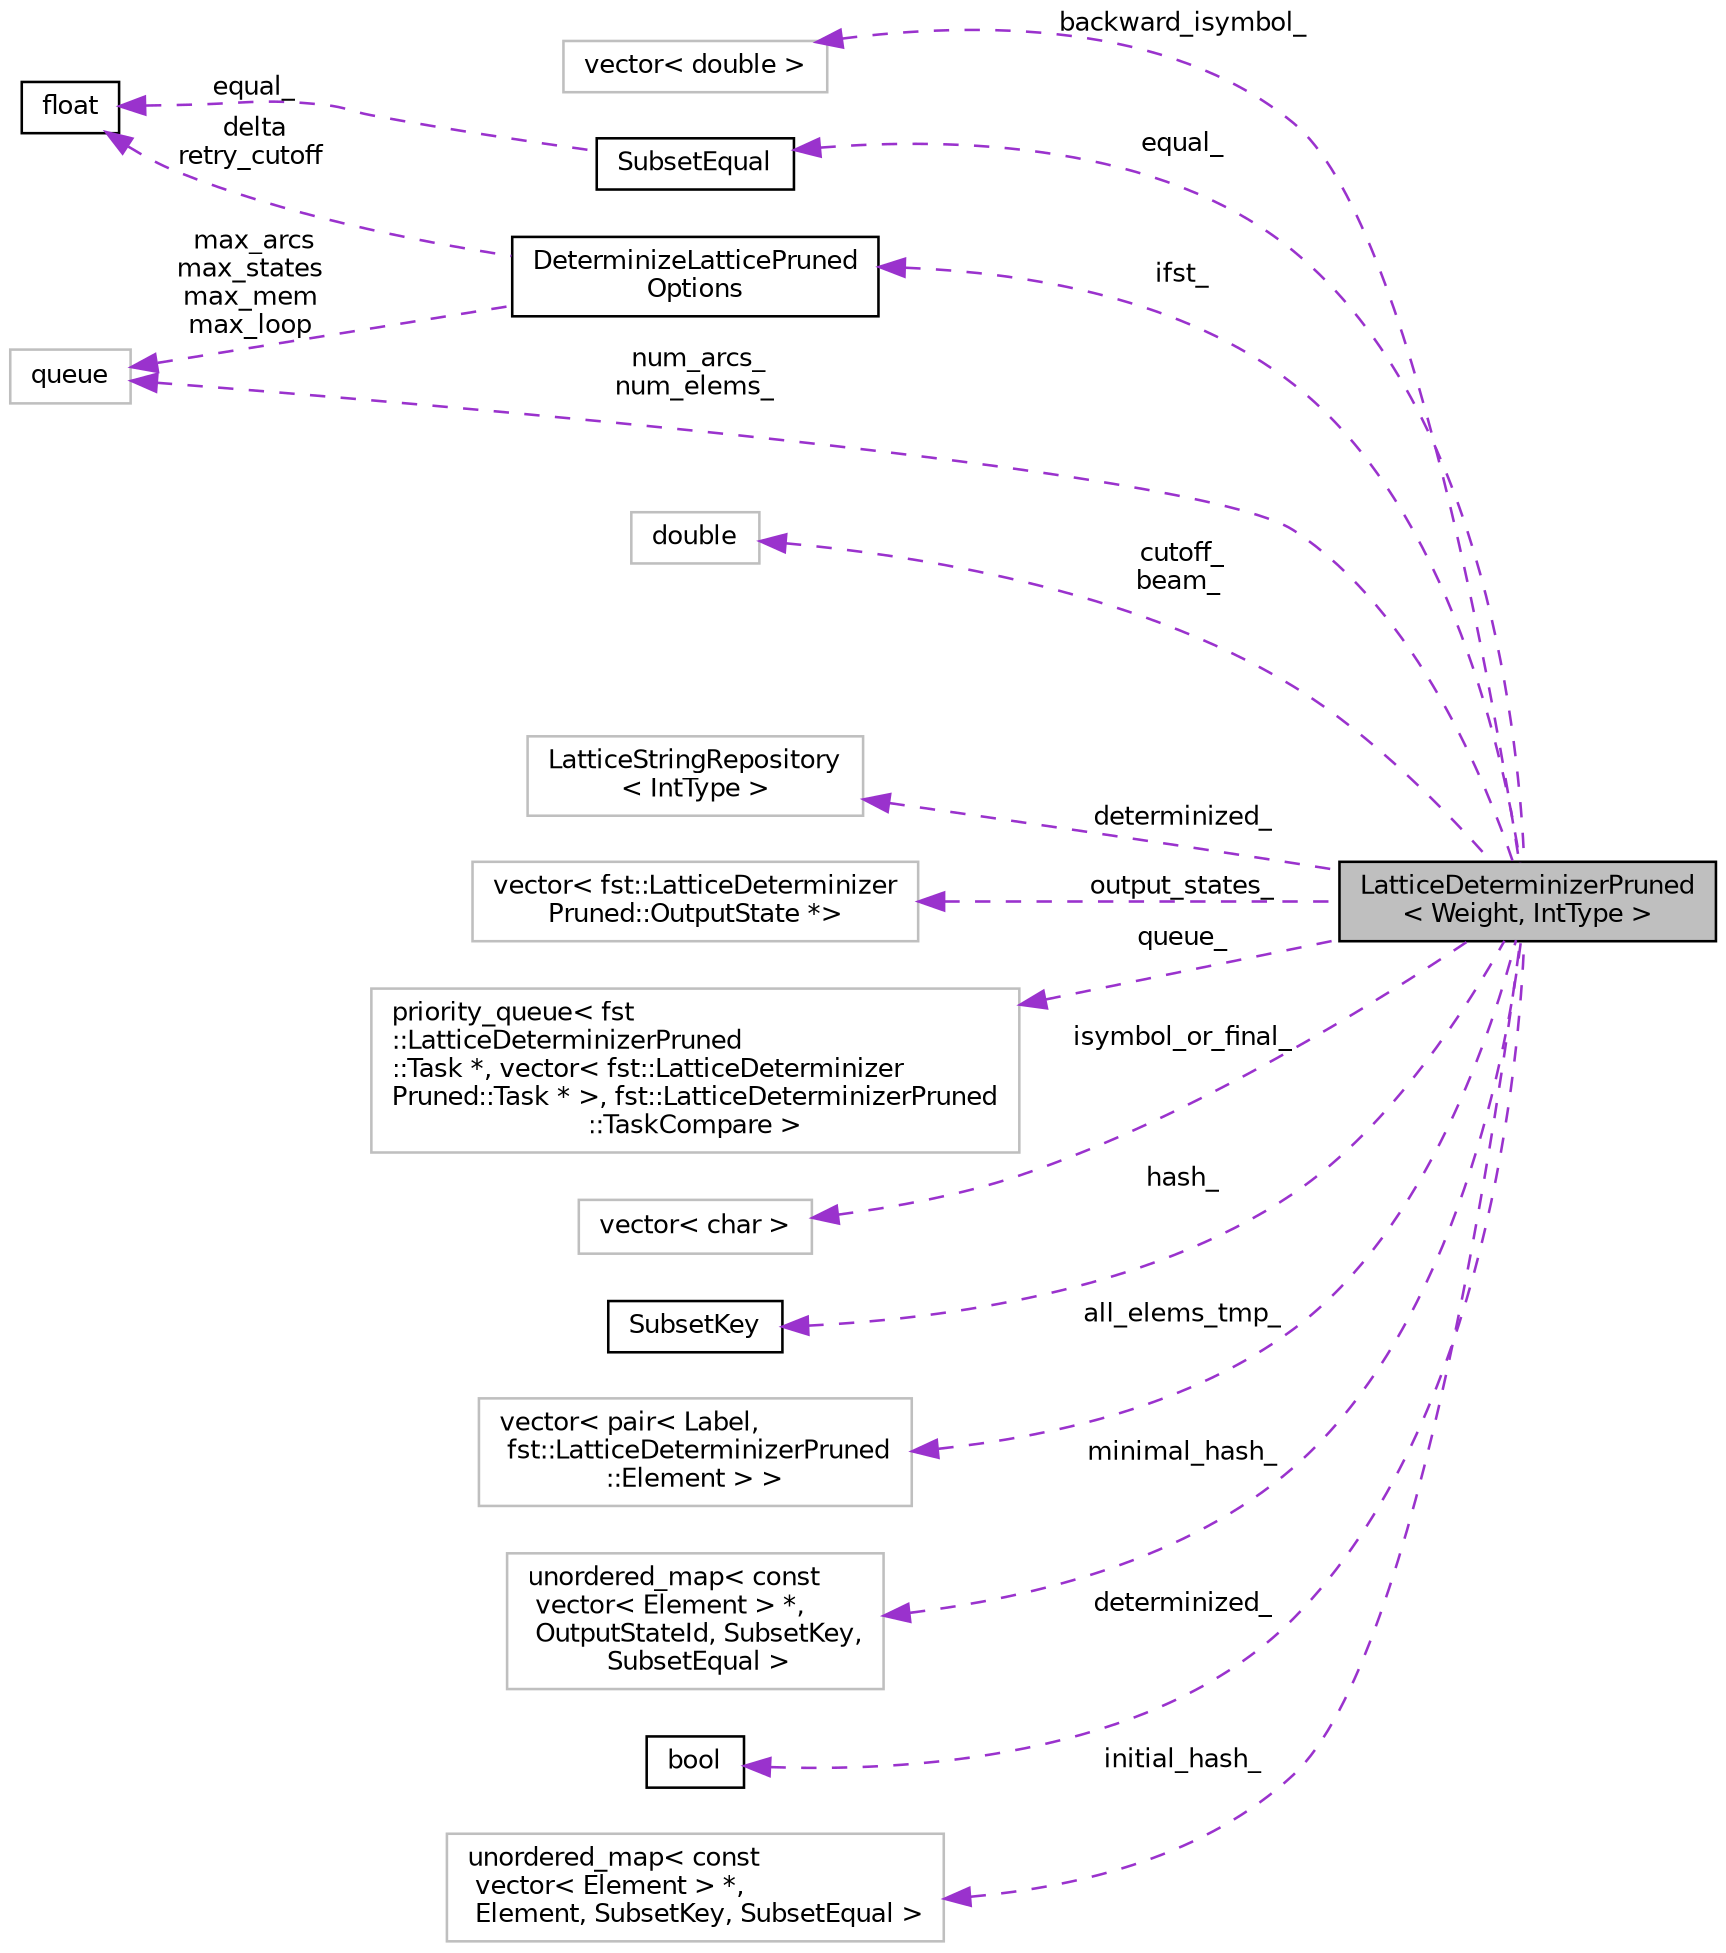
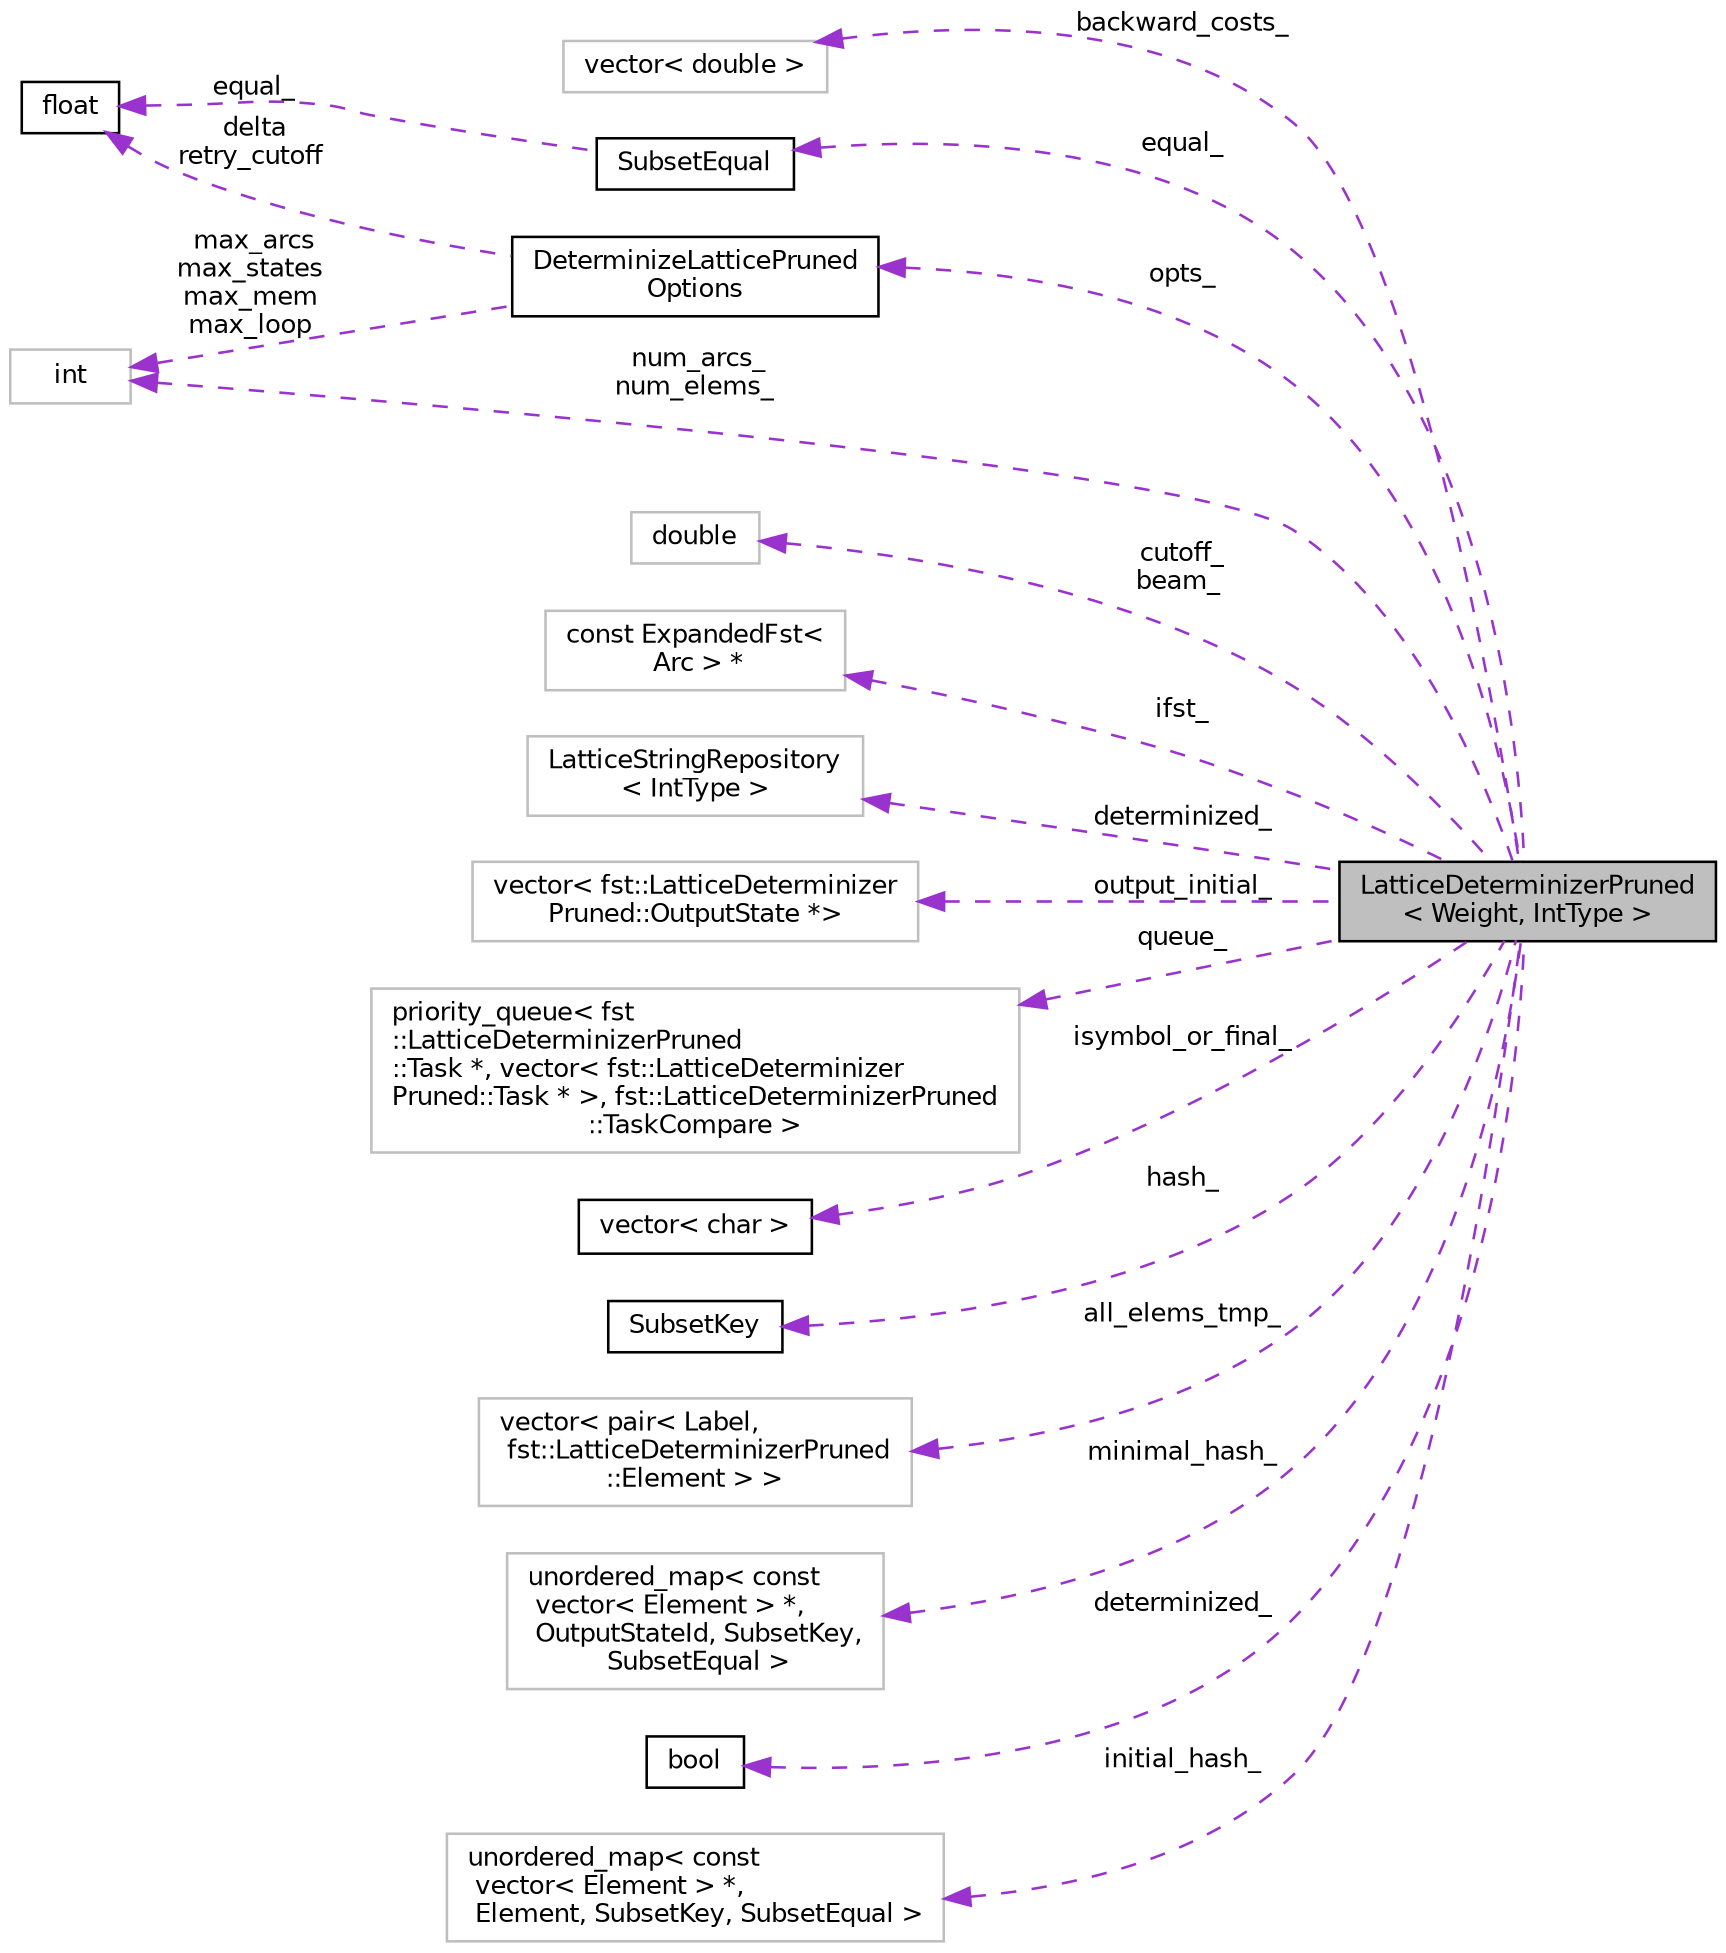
  digraph {
    rankdir=LR
    node [color=grey75 fillcolor=white fontname=Helvetica fontsize=10 shape=record style=filled]
    edge [color=darkorchid3 dir=back fontname=Helvetica fontsize=10 labelfontname=Helvetica labelfontsize=10 style=dashed]
    n1 [color=black fillcolor=grey75 fontcolor=black height=0.2 label="LatticeDeterminizerPruned\l\< Weight, IntType \>" width=0.4]
    n2 [height=0.2 label="vector\< double \>" width=0.4]
    n3 [color=black height=0.2 label=SubsetEqual width=0.4]
    n4 [color=black height=0.2 label=float width=0.4]
    n5 [color=black height=0.2 label="DeterminizeLatticePruned\lOptions" width=0.4]
    n6 [height=0.2 label=double width=0.4]
+   n7 [height=0.2 label="const ExpandedFst\<\l Arc \> *" width=0.4]
    n8 [height=0.2 label="LatticeStringRepository\l\< IntType \>" width=0.4]
    n9 [height=0.2 label="vector\< fst::LatticeDeterminizer\lPruned::OutputState *\>" width=0.4]
    n10 [height=0.2 label="priority_queue\< fst\l::LatticeDeterminizerPruned\l::Task *, vector\< fst::LatticeDeterminizer\lPruned::Task * \>, fst::LatticeDeterminizerPruned\l::TaskCompare \>" width=0.4]
-   n11 [height=0.2 label="vector\< char \>" width=0.4]
+   n11 [color=black height=0.2 label="vector\< char \>" width=0.4]
    n12 [color=black height=0.2 label=SubsetKey width=0.4]
    n13 [height=0.2 label="vector\< pair\< Label,\l fst::LatticeDeterminizerPruned\l::Element \> \>" width=0.4]
    n14 [height=0.2 label="unordered_map\< const\l vector\< Element \> *,\l OutputStateId, SubsetKey,\l SubsetEqual \>" width=0.4]
-   n15 [height=0.2 label=queue width=0.4]
+   n15 [height=0.2 label=int width=0.4]
    n16 [color=black height=0.2 label=bool width=0.4]
    n17 [height=0.2 label="unordered_map\< const\l vector\< Element \> *,\l Element, SubsetKey, SubsetEqual \>" width=0.4]
-   n2 -> n1 [label=" backward_isymbol_"]
+   n2 -> n1 [label=" backward_costs_"]
    n3 -> n1 [label=" equal_"]
    n4 -> n3 [label=" equal_"]
    n4 -> n5 [label=" delta\nretry_cutoff"]
-   n5 -> n1 [label=" ifst_"]
+   n5 -> n1 [label=" opts_"]
    n6 -> n1 [label=" cutoff_\nbeam_"]
+   n7 -> n1 [label=" ifst_"]
    n8 -> n1 [label=" determinized_"]
-   n9 -> n1 [label=" output_states_"]
+   n9 -> n1 [label=" output_initial_"]
    n10 -> n1 [label=" queue_"]
    n11 -> n1 [label=" isymbol_or_final_"]
    n12 -> n1 [label=" hash_"]
    n13 -> n1 [label=" all_elems_tmp_"]
    n14 -> n1 [label=" minimal_hash_"]
    n15 -> n1 [label=" num_arcs_\nnum_elems_"]
    n15 -> n5 [label=" max_arcs\nmax_states\nmax_mem\nmax_loop"]
    n16 -> n1 [label=" determinized_"]
    n17 -> n1 [label=" initial_hash_"]
  }
